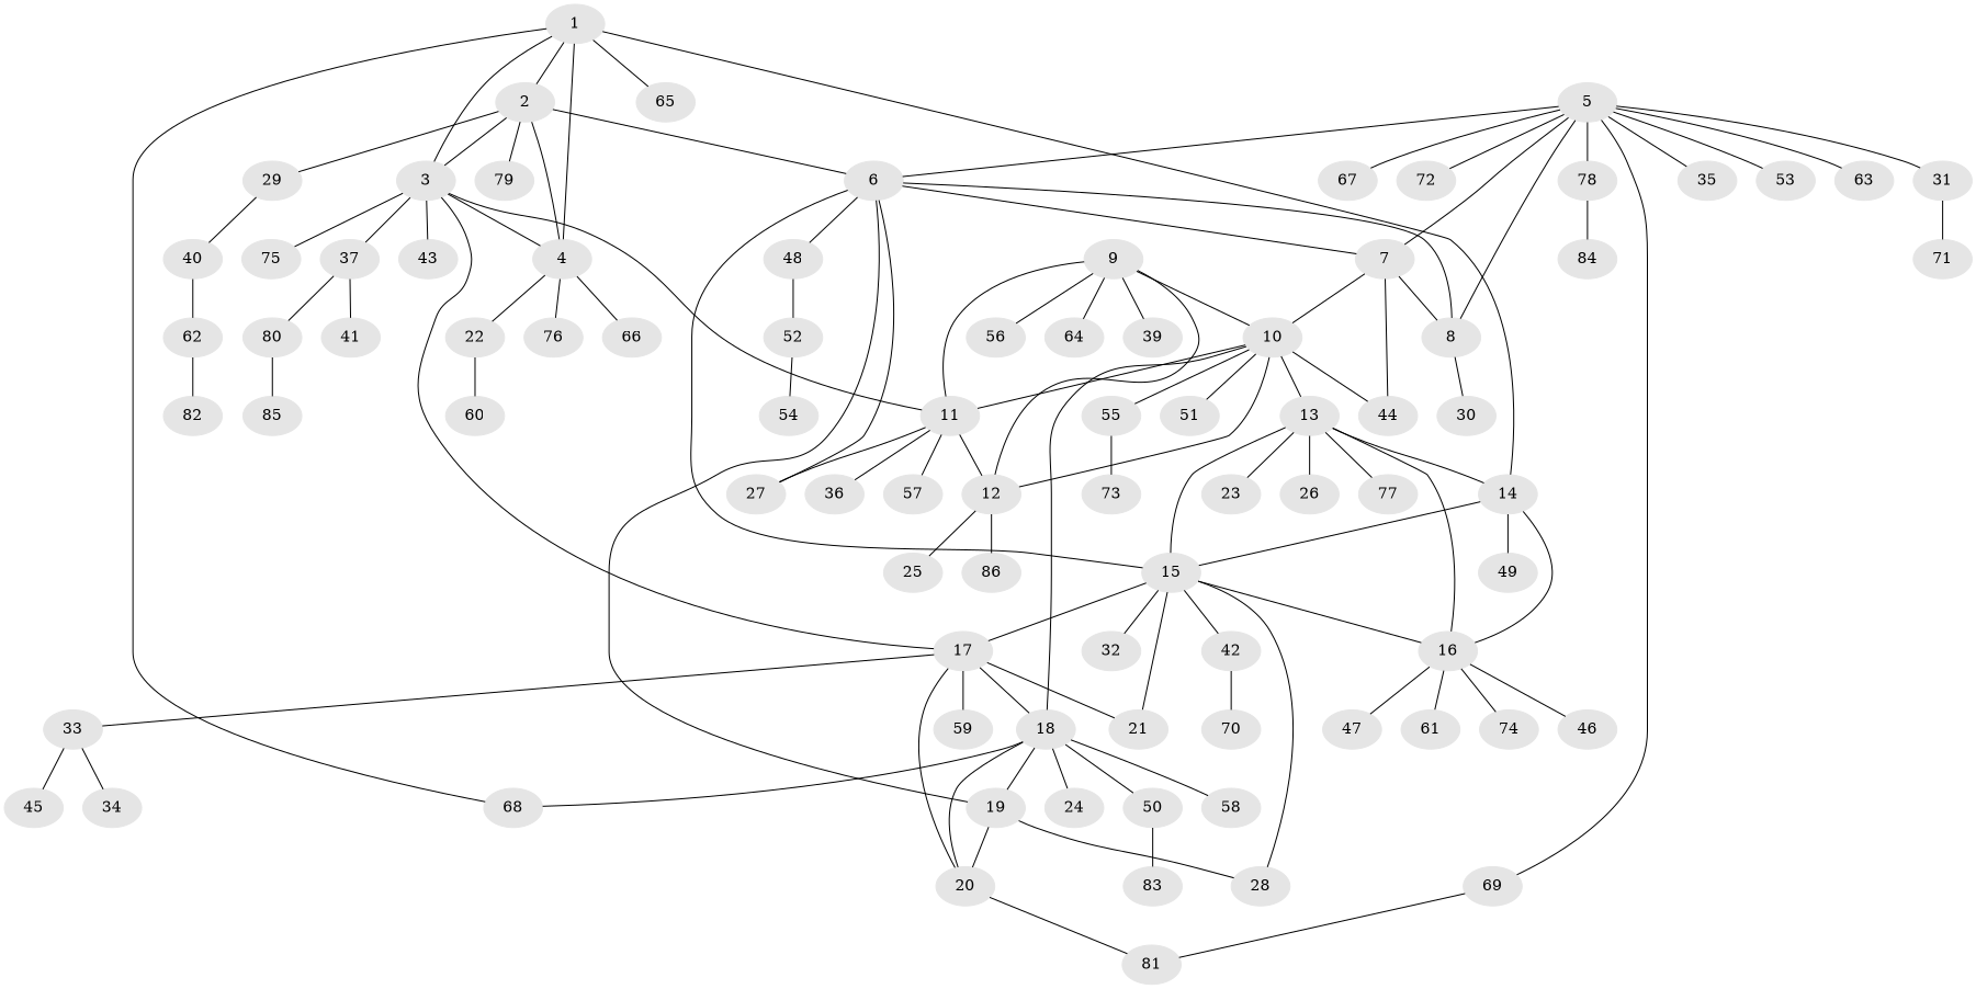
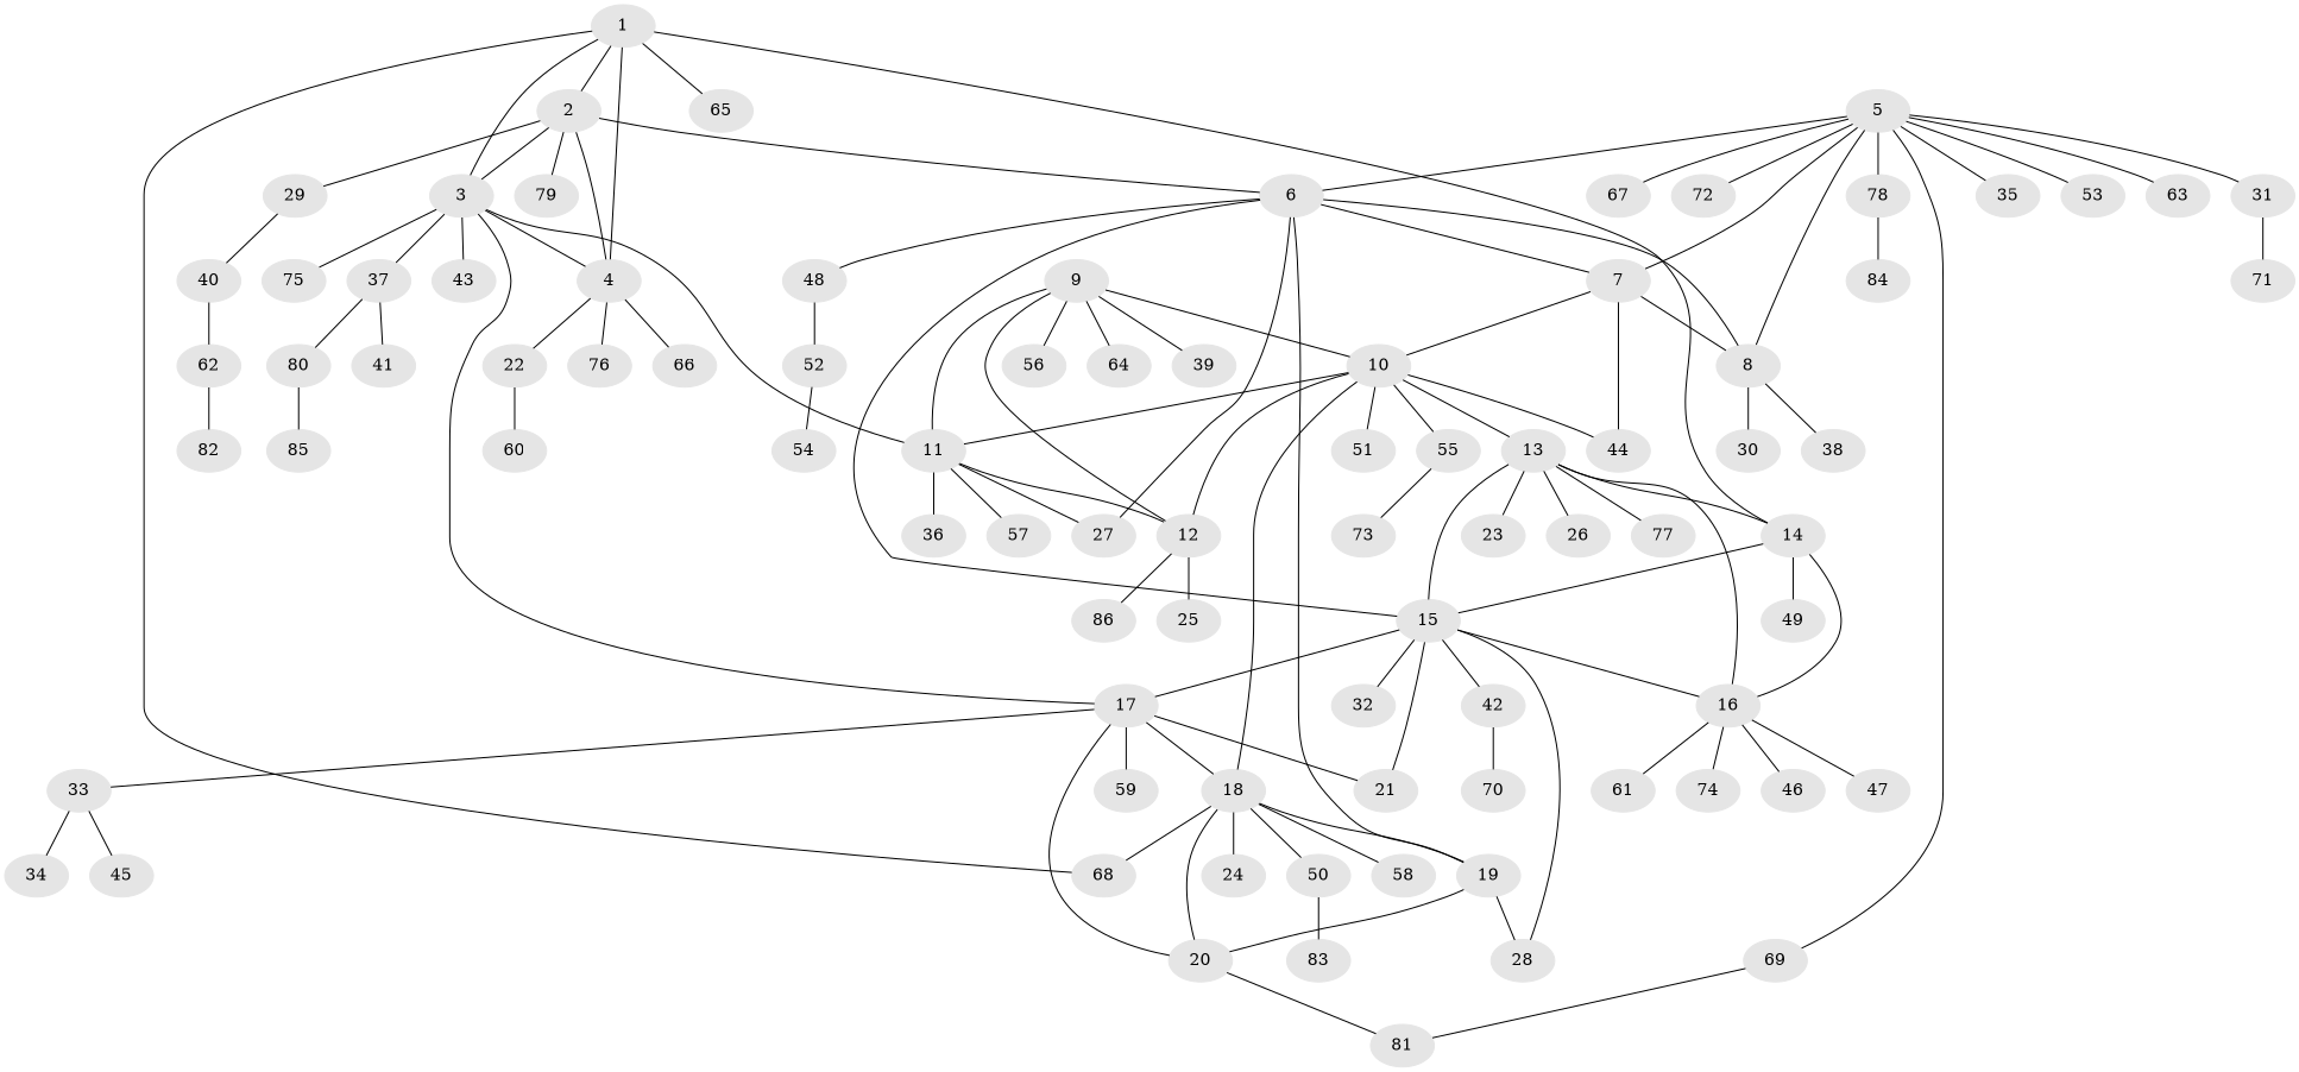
  graph {
    node [color=gray90 style=filled]
    1
    2
    3
    4
    14
    65
    68
    6
    29
    79
    11
    17
    37
    43
    75
    22
    66
    76
    15
    16
    49
    7
    8
    19
    27
    48
    40
    12
    36
    57
    18
    21
    20
    33
    59
    41
    80
    60
    5
    31
    35
    53
    63
    67
    69
    72
    78
    10
    44
    30
+   38
    71
    81
    84
    28
    32
    42
    52
    13
    51
    55
    9
    39
    56
    64
    25
    86
    23
    26
    77
    24
    50
    58
    73
    46
    47
    61
    74
    70
    34
    45
    83
    62
    85
    82
    54
    1 -- 2
    1 -- 3
    1 -- 4
    1 -- 14
    1 -- 65
    1 -- 68
    2 -- 3
    2 -- 4
    2 -- 6
    2 -- 29
    2 -- 79
    3 -- 4
    3 -- 11
    3 -- 17
    3 -- 37
    3 -- 43
    3 -- 75
    4 -- 22
    4 -- 66
    4 -- 76
    14 -- 15
    14 -- 16
    14 -- 49
    6 -- 15
    6 -- 7
    6 -- 8
    6 -- 19
    6 -- 27
    6 -- 48
    29 -- 40
    11 -- 27
    11 -- 12
    11 -- 36
    11 -- 57
    17 -- 18
    17 -- 21
    17 -- 20
    17 -- 33
    17 -- 59
    37 -- 41
    37 -- 80
    22 -- 60
    15 -- 17
    15 -- 16
    15 -- 21
    15 -- 28
    15 -- 32
    15 -- 42
    16 -- 46
    16 -- 47
    16 -- 61
    16 -- 74
    7 -- 8
    7 -- 10
    7 -- 44
    8 -- 30
+   8 -- 38
    19 -- 20
    19 -- 28
    48 -- 52
    40 -- 62
    12 -- 25
    12 -- 86
    18 -- 68
    18 -- 19
    18 -- 20
    18 -- 24
    18 -- 50
    18 -- 58
    20 -- 81
    33 -- 34
    33 -- 45
    80 -- 85
    5 -- 6
    5 -- 7
    5 -- 8
    5 -- 31
    5 -- 35
    5 -- 53
    5 -- 63
    5 -- 67
    5 -- 69
    5 -- 72
    5 -- 78
    31 -- 71
    69 -- 81
    78 -- 84
    10 -- 11
    10 -- 12
    10 -- 18
    10 -- 44
    10 -- 13
    10 -- 51
    10 -- 55
    42 -- 70
    52 -- 54
    13 -- 14
    13 -- 15
    13 -- 16
    13 -- 23
    13 -- 26
    13 -- 77
    55 -- 73
    9 -- 11
    9 -- 12
    9 -- 10
    9 -- 39
    9 -- 56
    9 -- 64
    50 -- 83
    62 -- 82
  }
